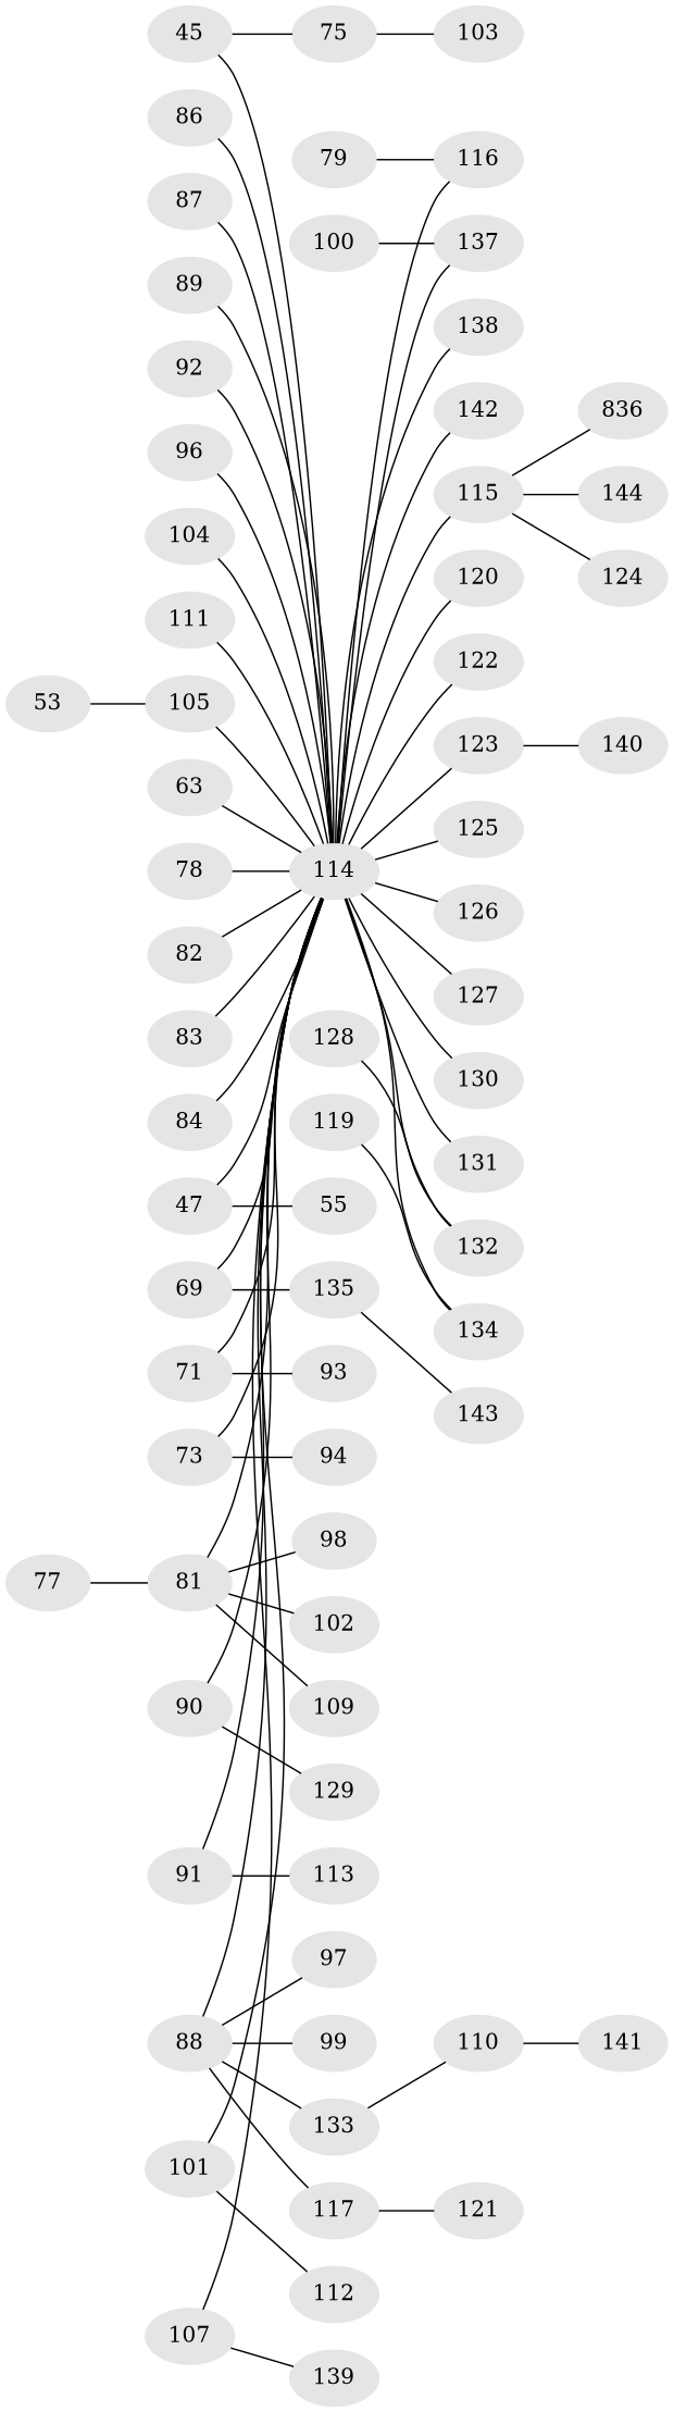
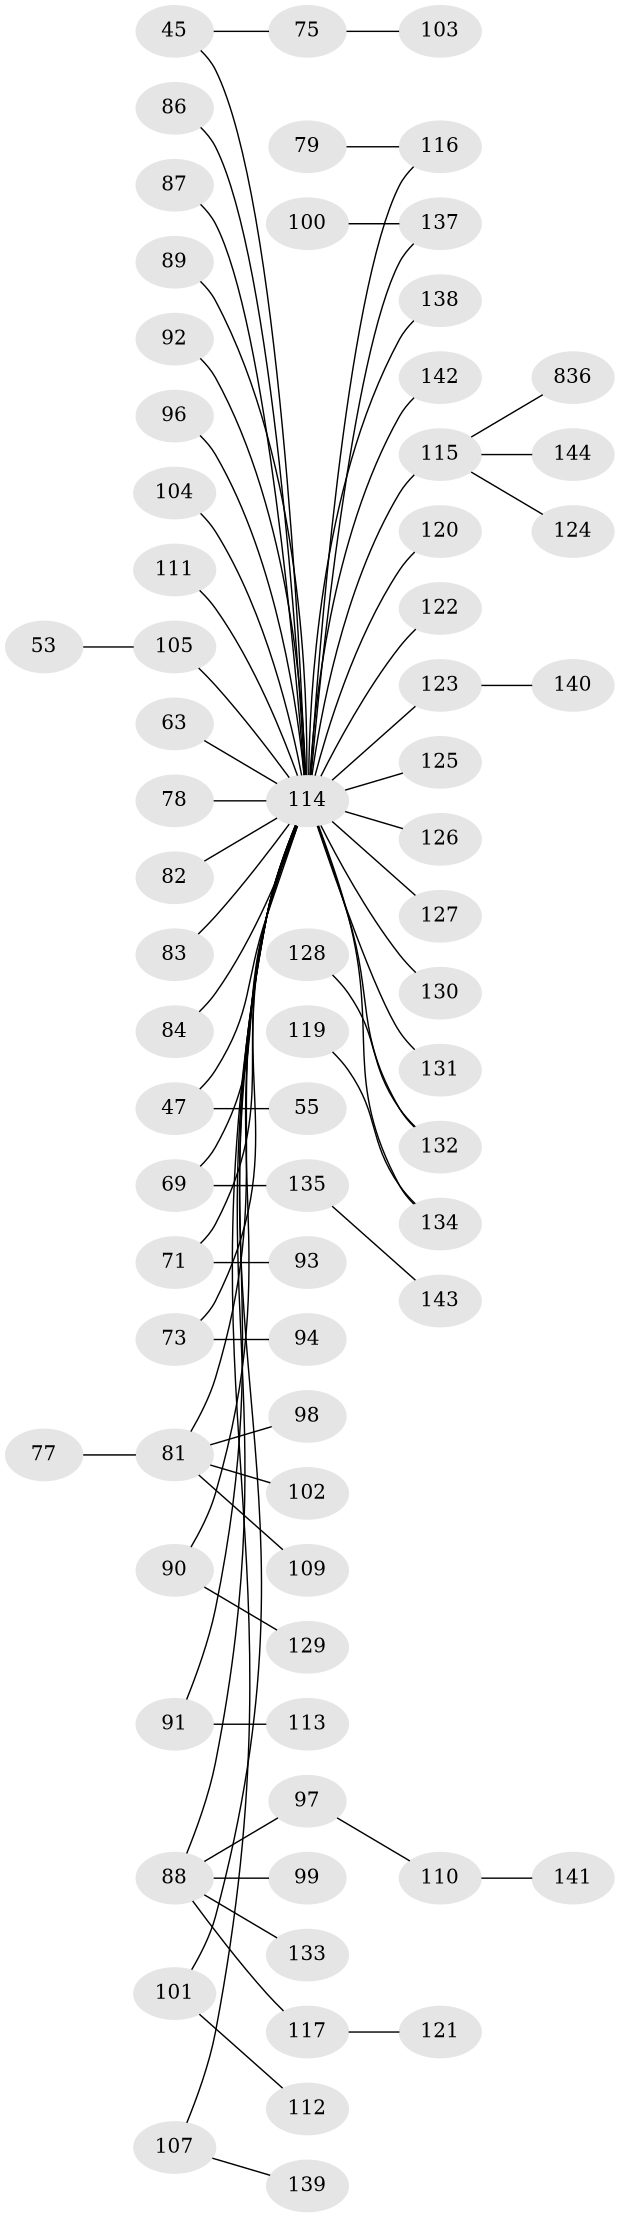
  graph {
    rankdir=LR
    node [color=gray90 style=filled]
    45
    75
    114 [super="+17+61+41+30+38+26+37+40+36+44+42+46+48+49+54+43+59+57+65+58+64+70+66+51+72+74+76+60+39"]
    103
    116 [super="+62"]
    137 [super="+95"]
    115 [super="+108"]
    120
    122
    123
    125
    126
    127
    130
    131
    132 [super="+15"]
    134 [super="+85"]
    138
    142
    47
    55
    105 [super="+50"]
    53
    63
    69
    135
    143
    71
    93
    73
    94
    81 [super="+24"]
    98
    102
    109
    77
    78
    79
    82
    83
    84
    86
    87
    88 [super="+67"]
    97
    99
    117
    133
    110
    121
    89
    90
    129
    91
    113
    92
    96
    141
    100
    101
    112
    104
    107 [super="+106"]
    139
    111
    124
    n67 [label=836]
    144
    140
    119
    128 [super="+22"]
    45 -- 75
    45 -- 114
    75 -- 103
    114 -- 116
    114 -- 137
    114 -- 115
    114 -- 120
    114 -- 122
    114 -- 123
    114 -- 125
    114 -- 126
    114 -- 127
    114 -- 130
    114 -- 131
    114 -- 132
    114 -- 134
    114 -- 138
    114 -- 142
    115 -- 124
    115 -- n67
    115 -- 144
    123 -- 140
    47 -- 114
    47 -- 55
    105 -- 114
    53 -- 105
    63 -- 114
    69 -- 114
    69 -- 135
    135 -- 143
    71 -- 114
    71 -- 93
    73 -- 114
    73 -- 94
    81 -- 114
    81 -- 98
    81 -- 102
    81 -- 109
    77 -- 81
    78 -- 114
    79 -- 116
    82 -- 114
    83 -- 114
    84 -- 114
    86 -- 114
    87 -- 114
    88 -- 114
    88 -- 97
    88 -- 99
    88 -- 117
    88 -- 133
-   133 -- 110
+   97 -- 110
    117 -- 121
    110 -- 141
    89 -- 114
    90 -- 114
    90 -- 129
    91 -- 114
    91 -- 113
    92 -- 114
    96 -- 114
    100 -- 137
    101 -- 114
    101 -- 112
    104 -- 114
    107 -- 114
    107 -- 139
    111 -- 114
    119 -- 134
    128 -- 132
  }
